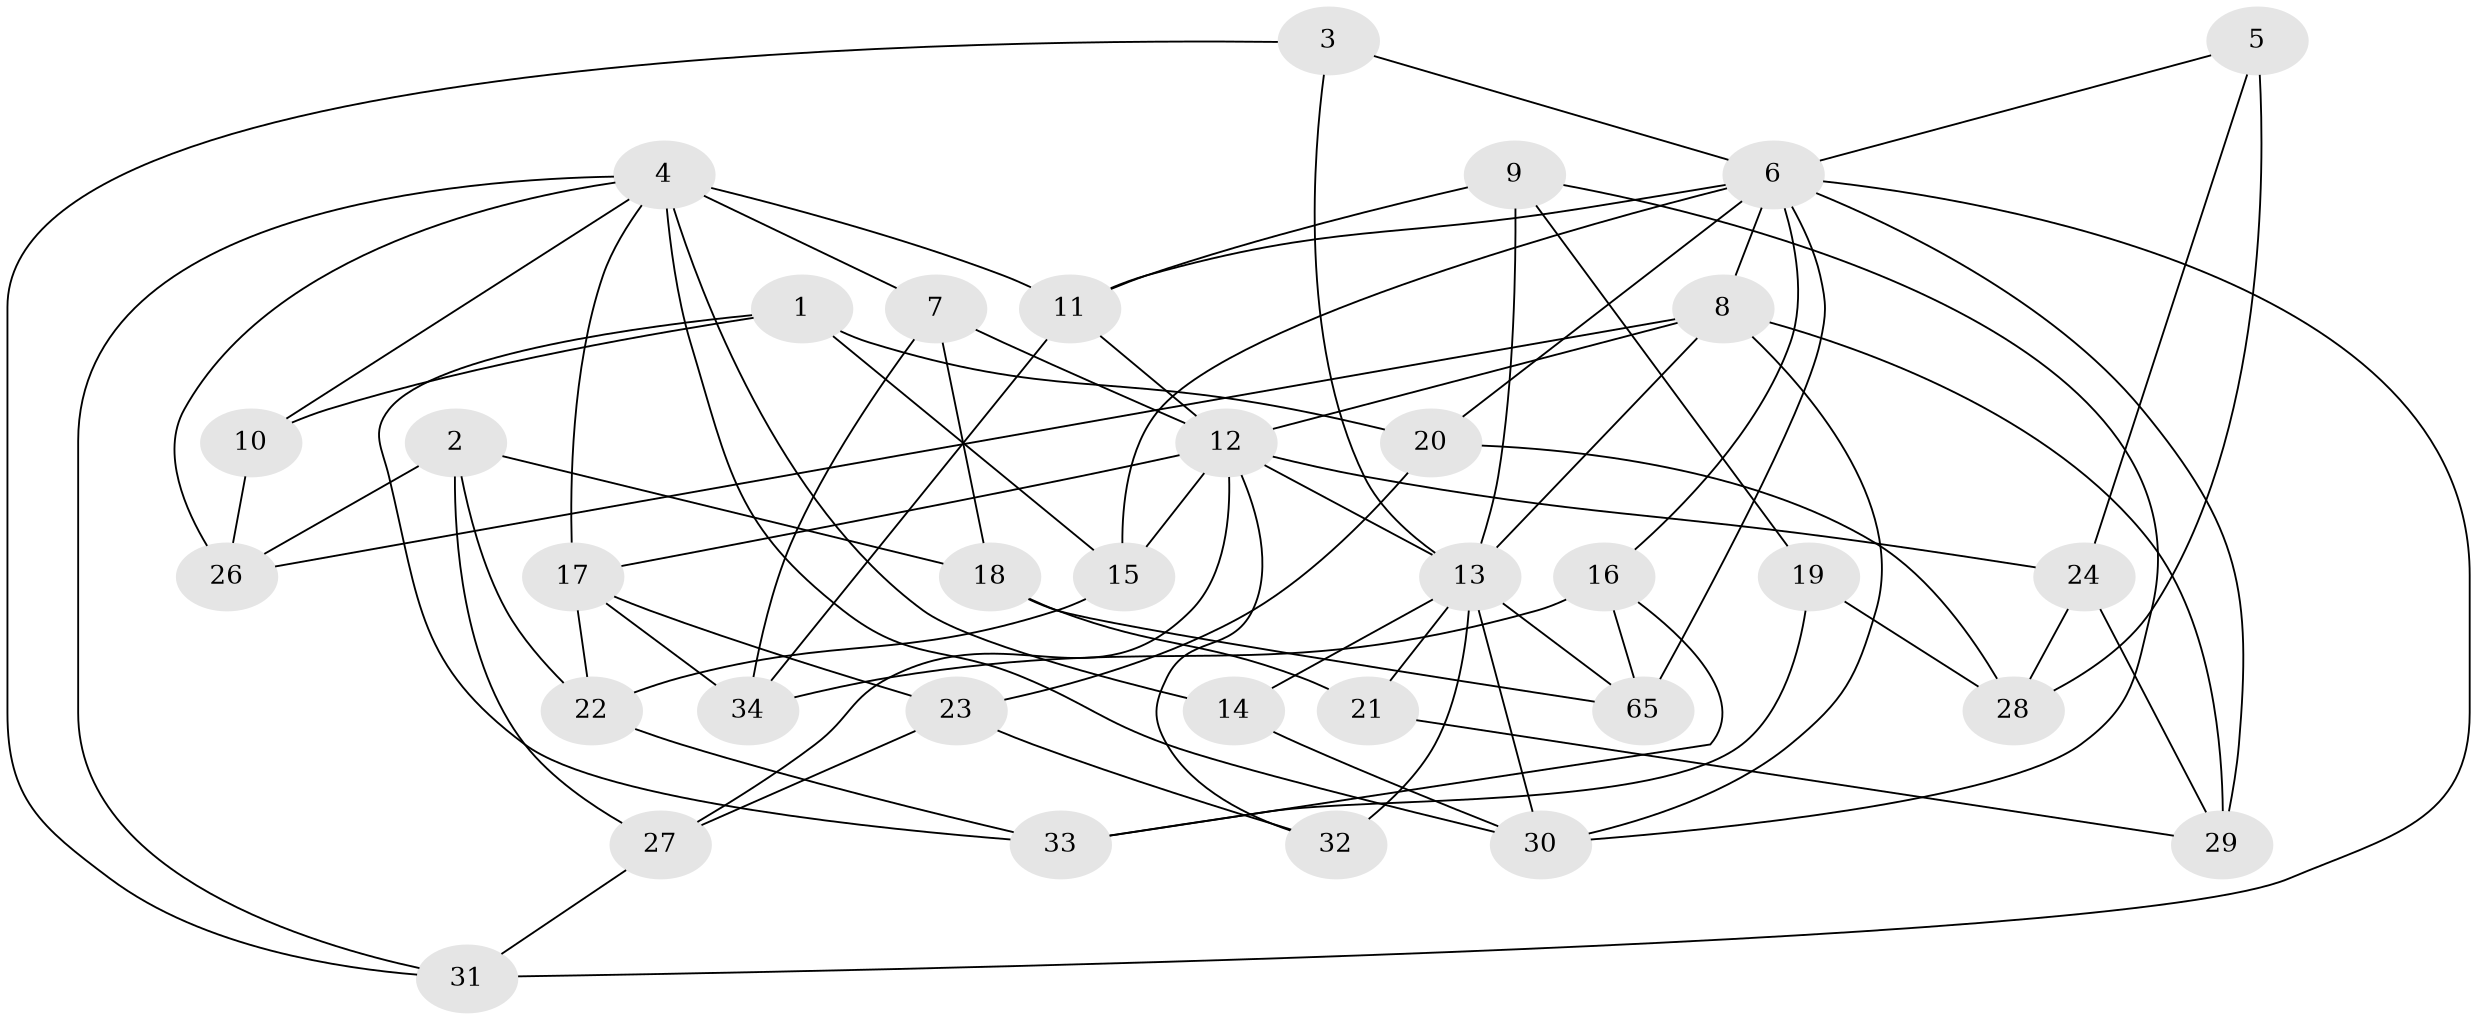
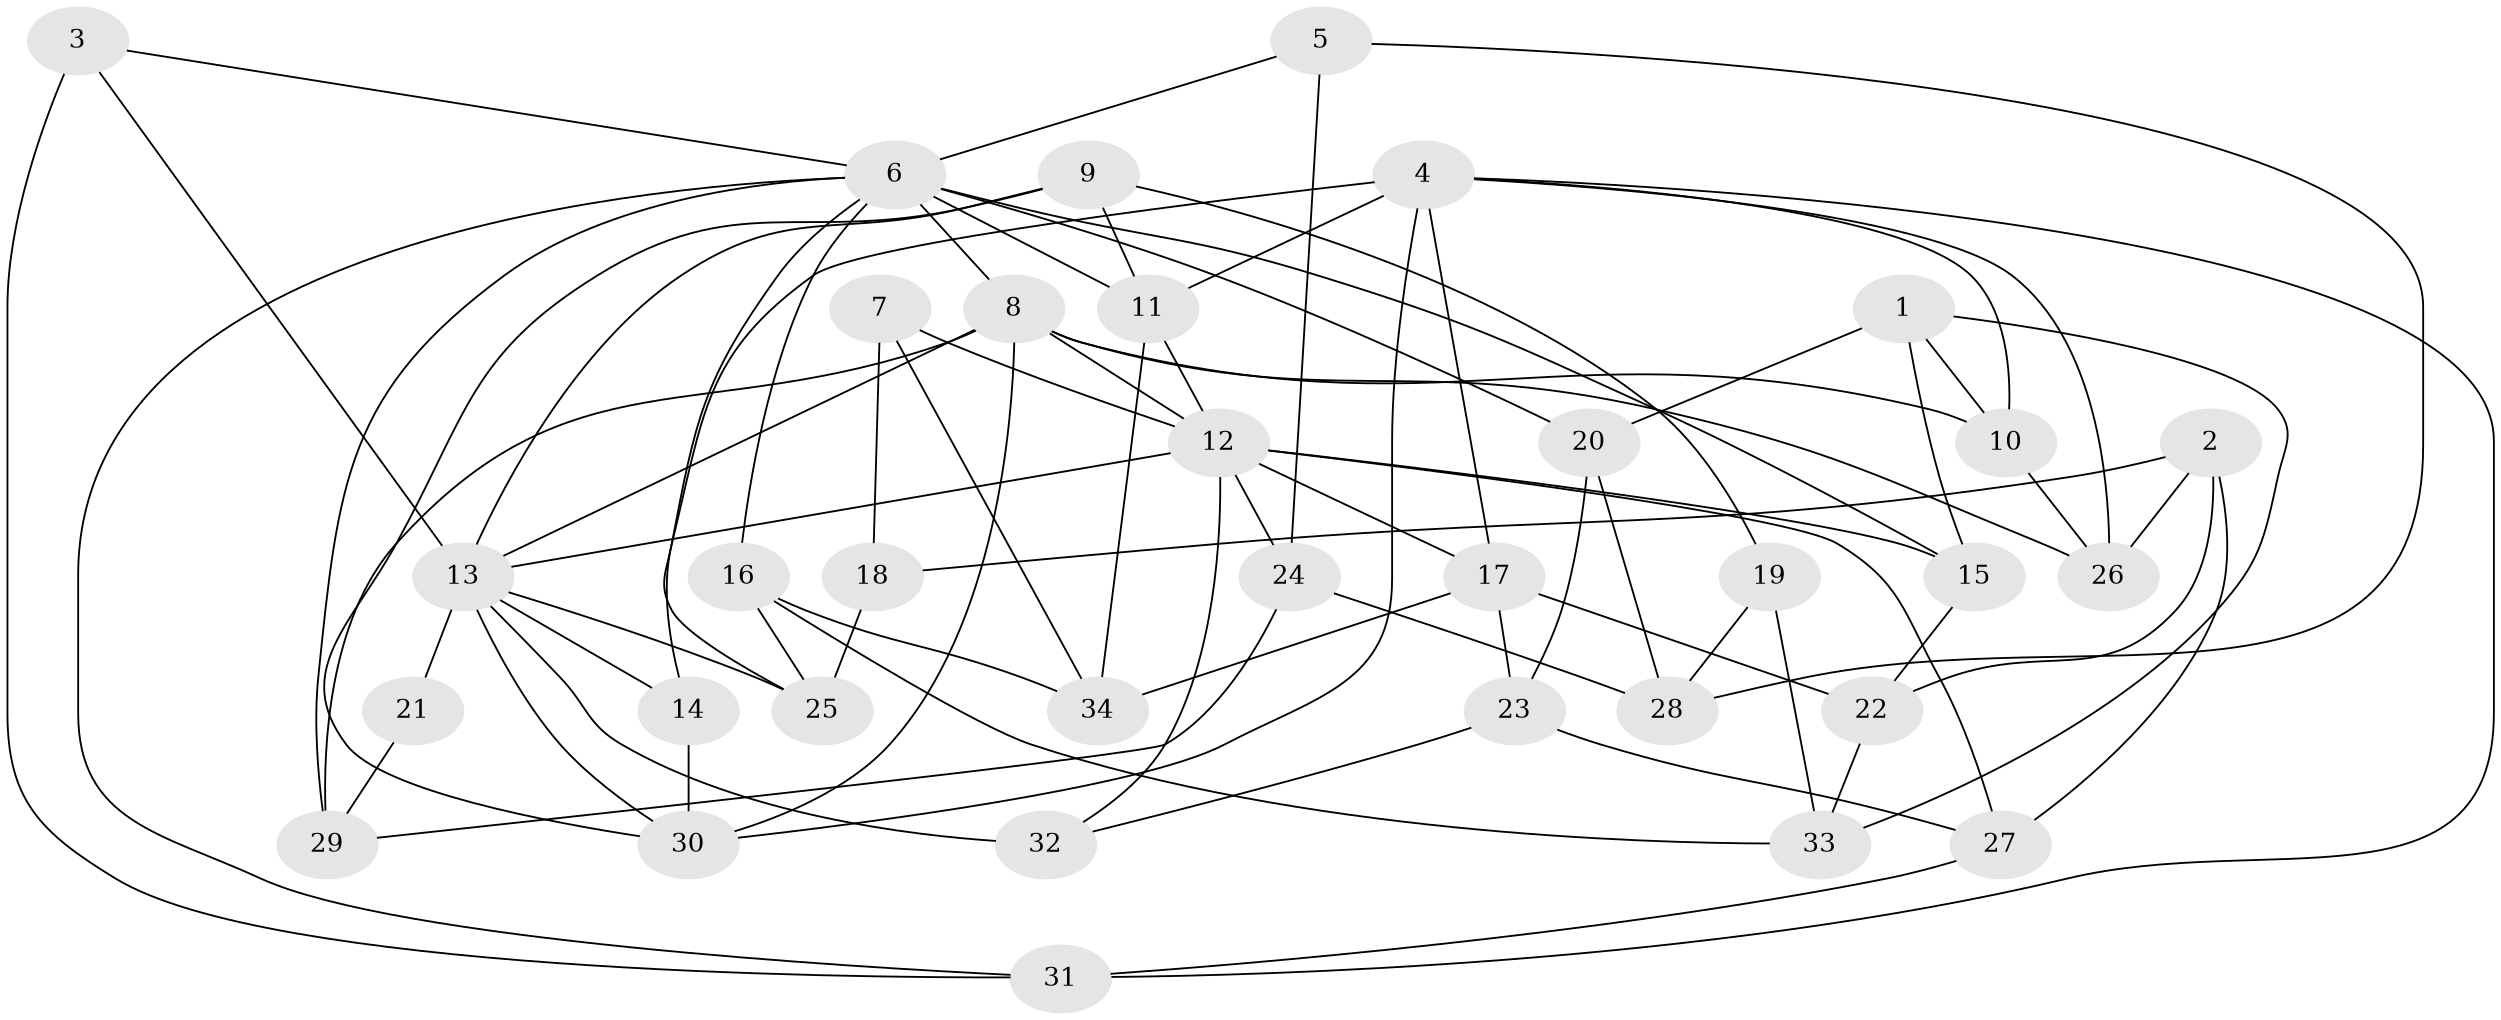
  graph {
    node [color=gray90 style=filled]
    edge [weight=1.0]
    1
    10
    15
    20
    33
    26
    22
    28
    23
    2
    18
    27
-   25 [label=65]
+   25
    21
    31
    3
    6
    13
    5
    24
    11
    8
    16
    29
    14
    30
    32
    4
    7
    17
    12
    34
    9
    19
    1 -- 10
    1 -- 15
    1 -- 20
    1 -- 33
    10 -- 26
    15 -- 22
    20 -- 28
    20 -- 23
    22 -- 33
    23 -- 27
    23 -- 32
    2 -- 26
    2 -- 22
    2 -- 18
    2 -- 27
    18 -- 25
-   18 -- 21
    27 -- 31
    21 -- 29
    3 -- 31
    3 -- 6
    3 -- 13
    6 -- 15
    6 -- 20
    6 -- 25
    6 -- 31
    6 -- 11
    6 -- 8
    6 -- 16
    6 -- 29
    13 -- 25
    13 -- 21
    13 -- 14 [weight=2.0]
    13 -- 30
    13 -- 32 [weight=2.0]
    5 -- 28
    5 -- 6
    5 -- 24
    24 -- 28
    24 -- 29
    11 -- 12 [weight=2.0]
    11 -- 34
+   8 -- 10
    8 -- 26
    8 -- 13 [weight=2.0]
    8 -- 29
    8 -- 30
    8 -- 12
    16 -- 33
    16 -- 25
    16 -- 34
    14 -- 30
    4 -- 10
    4 -- 26
    4 -- 31
    4 -- 11 [weight=3.0]
    4 -- 14
    4 -- 30
-   4 -- 7
    4 -- 17
    7 -- 18
    7 -- 12
    7 -- 34
    17 -- 22
    17 -- 23
    17 -- 34
    12 -- 15
    12 -- 27
    12 -- 13
    12 -- 24
    12 -- 32
    12 -- 17
    9 -- 13
    9 -- 11
    9 -- 30
    9 -- 19
    19 -- 33
    19 -- 28
  }
